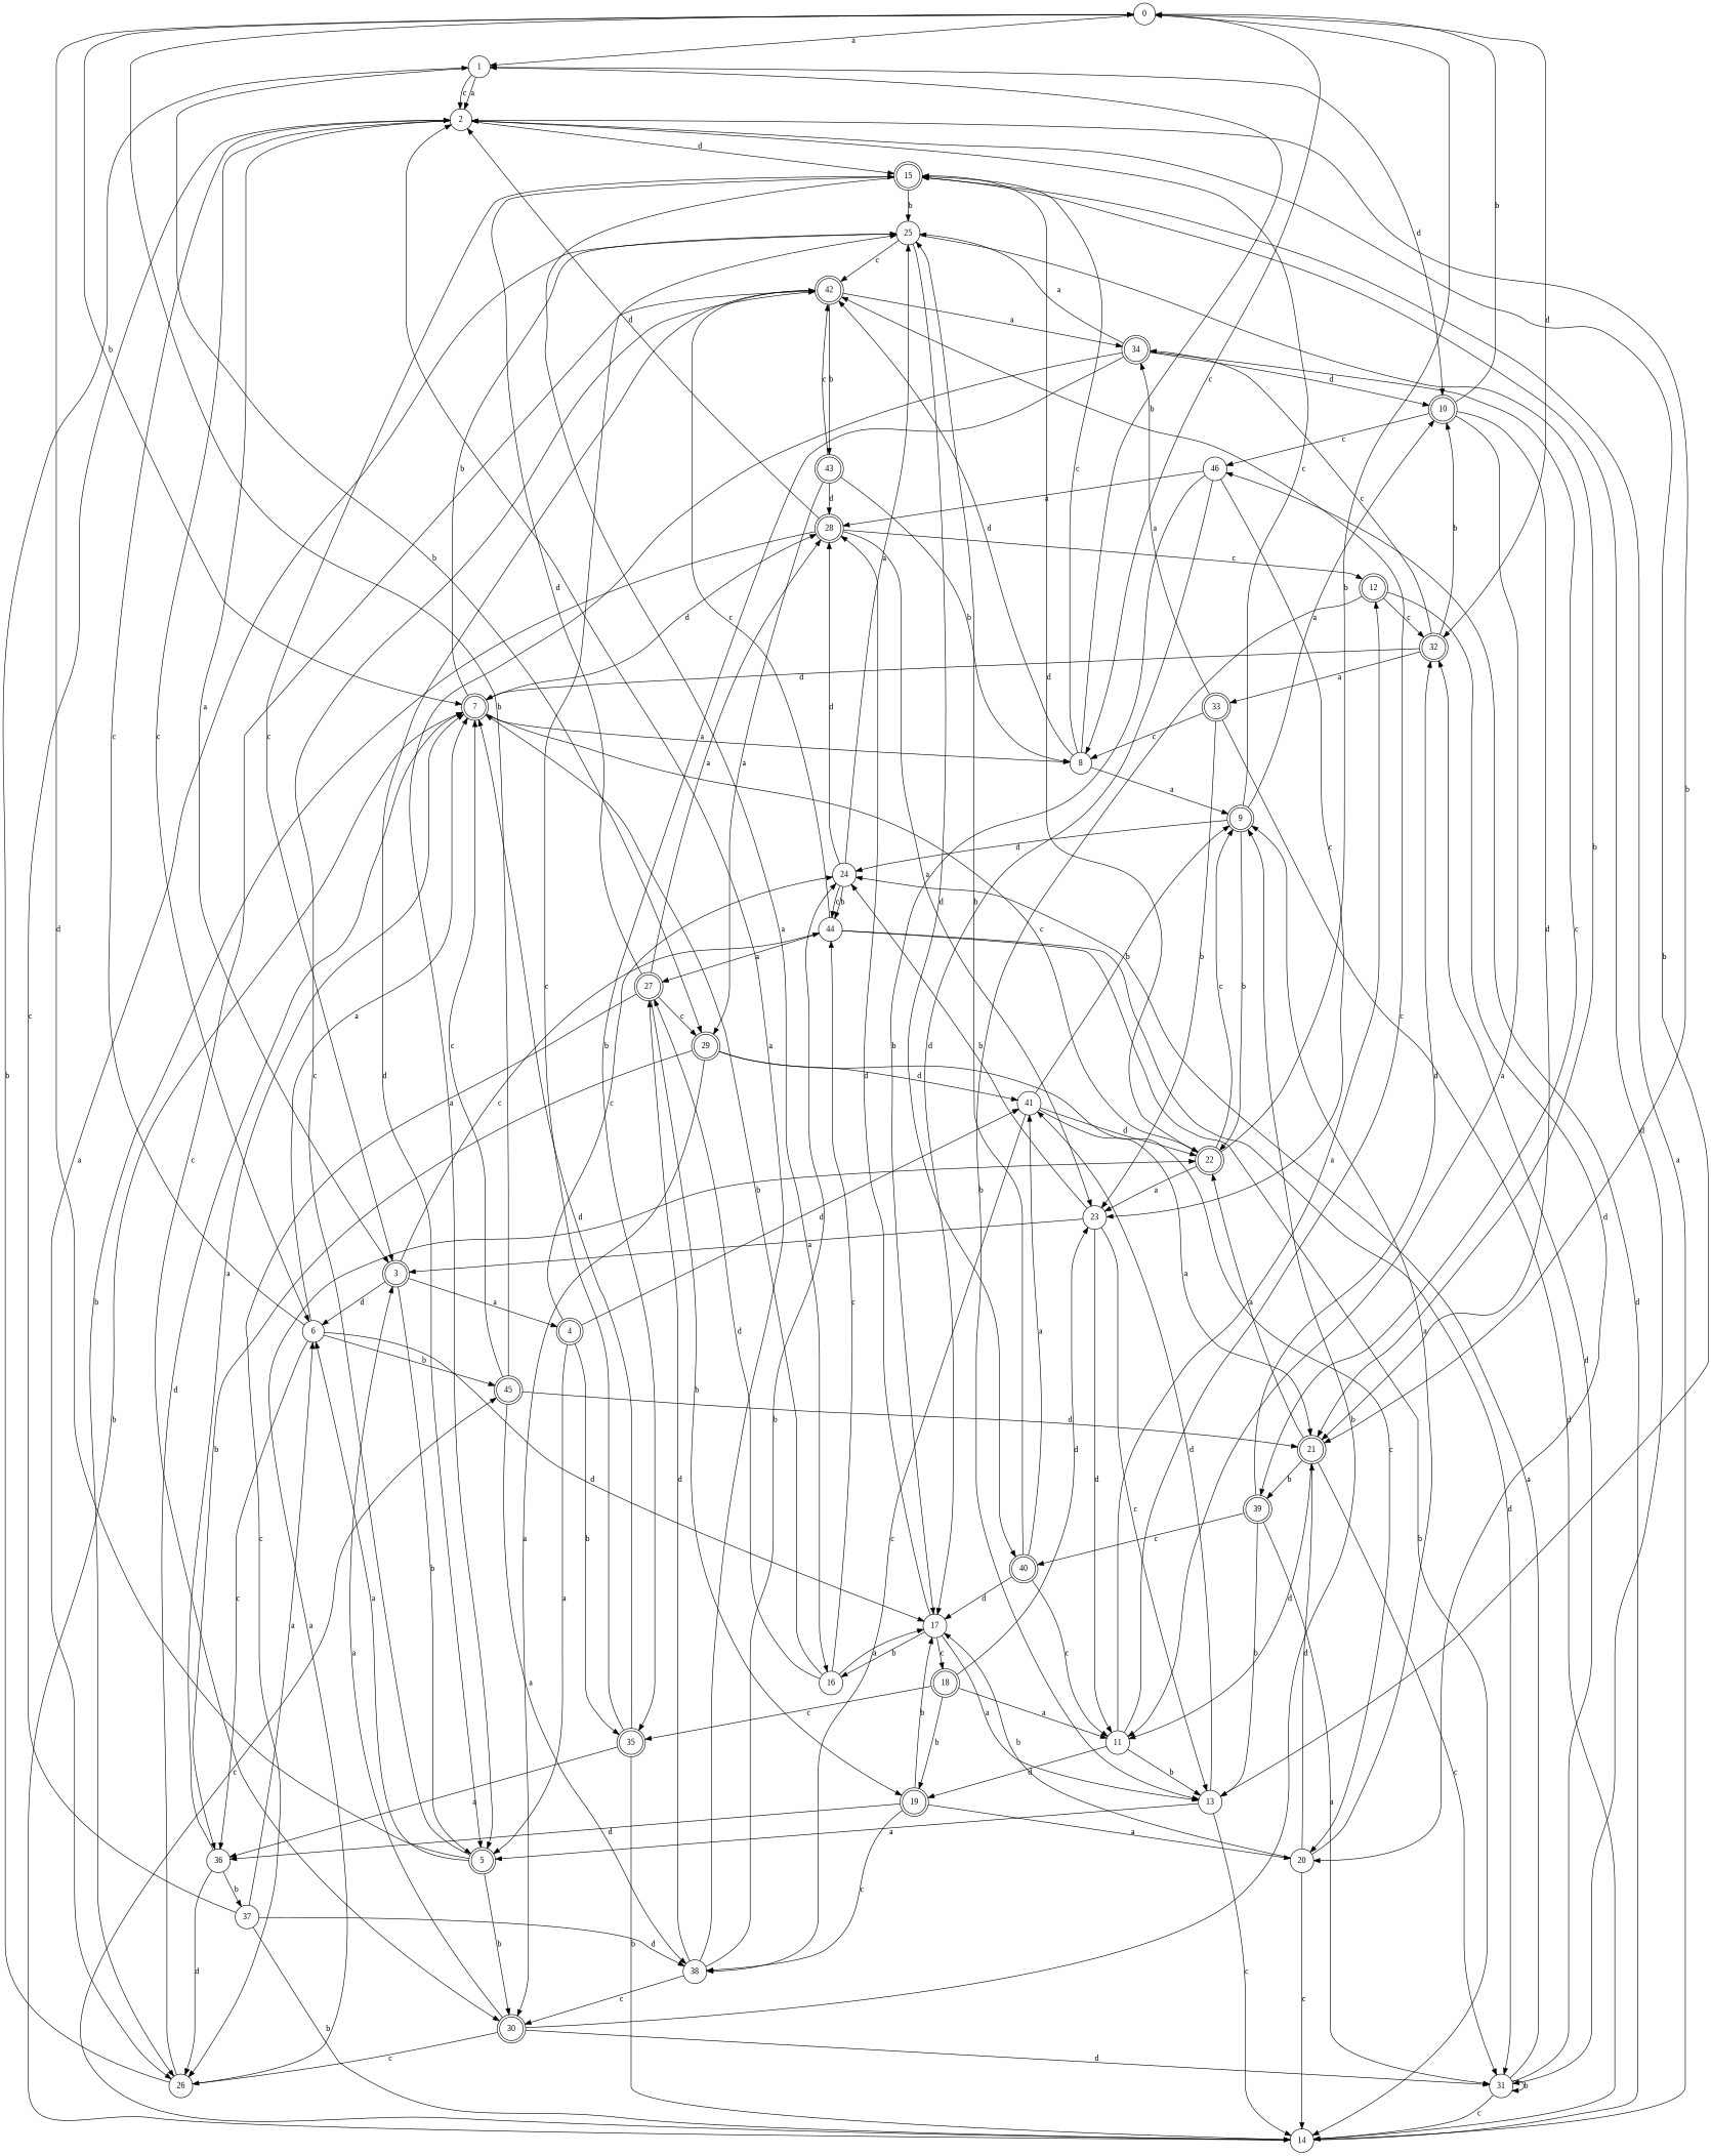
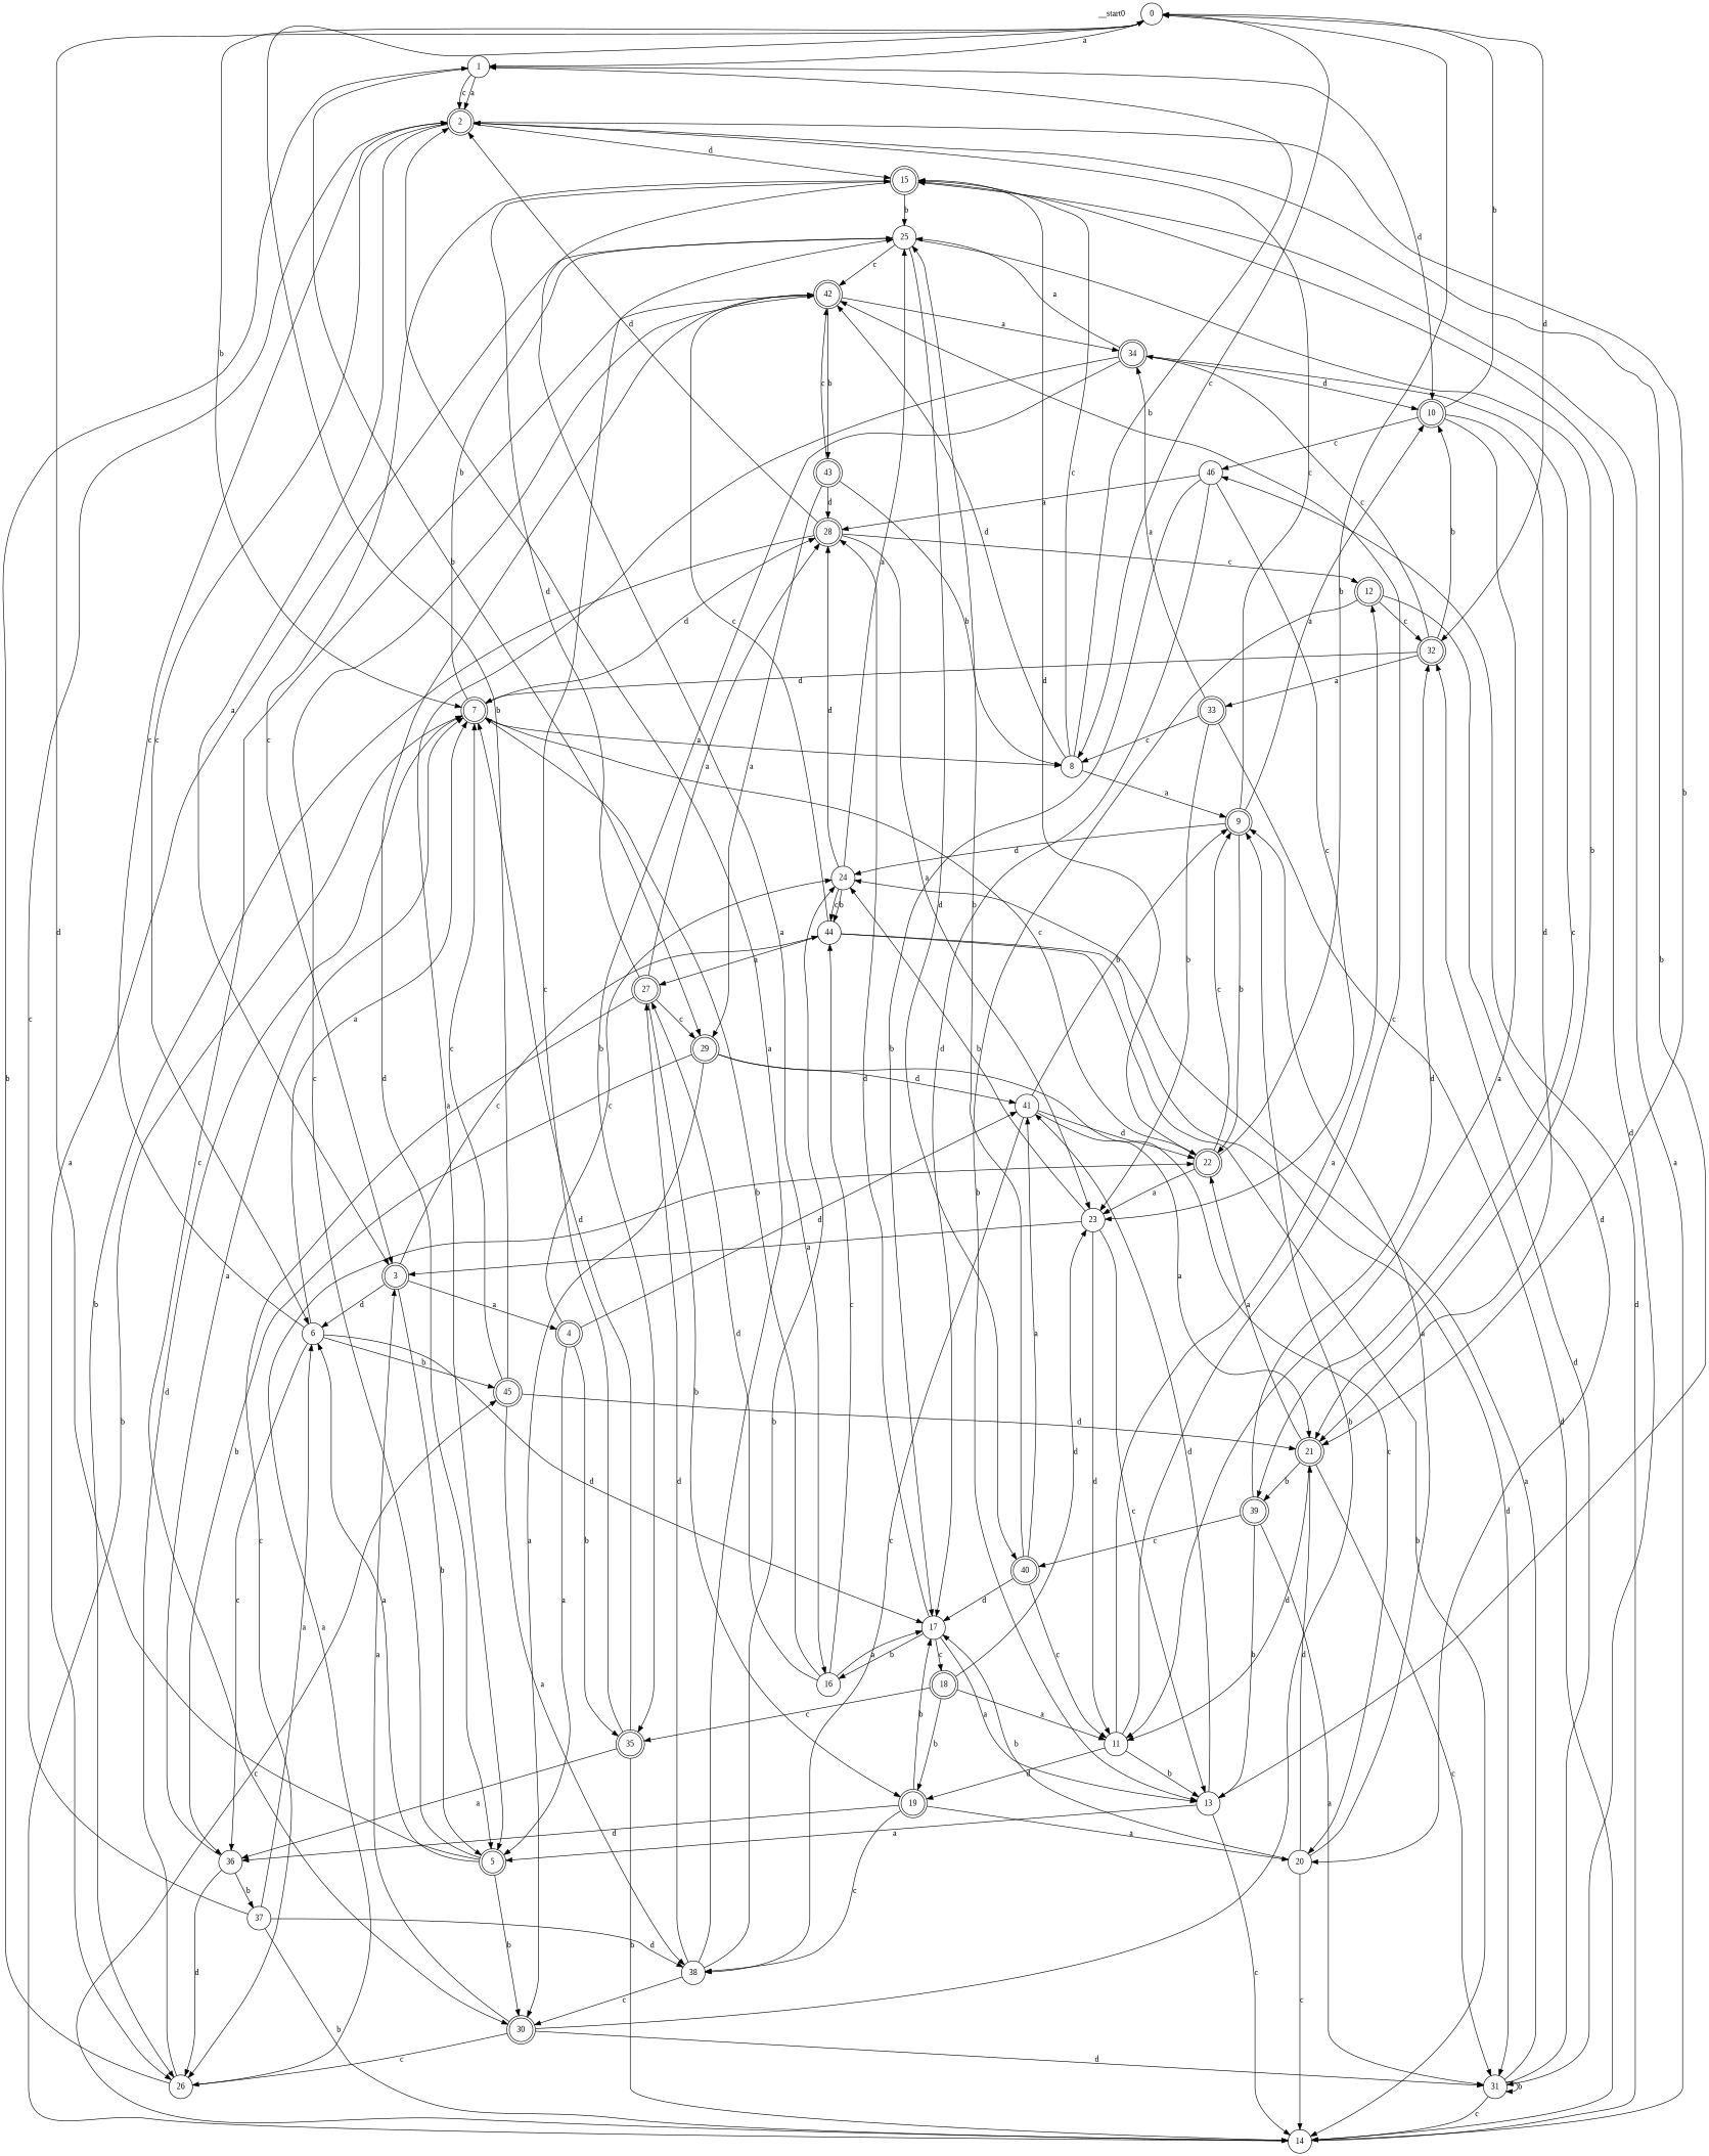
  digraph {
    fontname="Liberation Serif"
    rankdir=TB
    node [fontname="Liberation Serif" shape=doublecircle color=black fillcolor=white style="rounded,filled"]
    edge [fontname="Liberation Serif"]
+   __start0 [shape=none color="" fillcolor="" style=""]
    n2 [label=0 shape=circle style=filled]
    n3 [label=1 shape=circle style=filled]
    n4 [label=7]
    n5 [label=8 shape=circle style=filled]
    n6 [label=32]
-   n7 [label=2 shape=circle]
+   n7 [label=2]
    n8 [label=10]
    n9 [label=29]
    n10 [label=22]
    n11 [label=25 shape=circle style=filled]
    n12 [label=28]
    n13 [label=15]
    n14 [label=42]
    n15 [label=9]
    n16 [label=33]
    n17 [label=34]
    n18 [label=3]
    n19 [label=6 shape=circle style=filled]
    n20 [label=21]
    n21 [label=11 shape=circle style=filled]
    n22 [label=46 shape=circle style=filled]
    n23 [label=41 shape=circle style=filled]
    n24 [label=30]
    n25 [label=20 shape=circle style=filled]
    n26 [label=36 shape=circle style=filled]
    n27 [label=4]
    n28 [label=5]
    n29 [label=44 shape=circle style=filled]
    n30 [label=17 shape=circle style=filled]
    n31 [label=45]
    n32 [label=16 shape=circle style=filled]
    n33 [label=31 shape=circle style=filled]
    n34 [label=39]
    n35 [label=24 shape=circle style=filled]
    n36 [label=35]
    n37 [label=14 shape=circle style=filled]
    n38 [label=27]
    n39 [label=38 shape=circle style=filled]
    n40 [label=26 shape=circle style=filled]
    n41 [label=43]
    n42 [label=13 shape=circle style=filled]
    n43 [label=18]
    n44 [label=23 shape=circle style=filled]
    n45 [label=40]
    n46 [label=12]
    n47 [label=19]
    n48 [label=37 shape=circle style=filled]
    n2 -> n3 [label=a]
    n2 -> n4 [label=b]
    n2 -> n5 [label=c]
    n2 -> n6 [label=d]
    n3 -> n7 [label=a]
    n3 -> n7 [label=c]
    n3 -> n8 [label=d]
    n3 -> n9 [label=b]
    n4 -> n5 [label=a]
    n4 -> n10 [label=c]
    n4 -> n11 [label=b]
    n4 -> n12 [label=d]
    n5 -> n3 [label=b]
    n5 -> n13 [label=c]
    n5 -> n14 [label=d]
    n5 -> n15 [label=a]
    n6 -> n4 [label=d]
    n6 -> n8 [label=b]
    n6 -> n16 [label=a]
    n6 -> n17 [label=c]
    n7 -> n13 [label=d]
    n7 -> n18 [label=a]
    n7 -> n19 [label=c]
    n7 -> n20 [label=b]
    n8 -> n2 [label=b]
    n8 -> n20 [label=d]
    n8 -> n21 [label=a]
    n8 -> n22 [label=c]
    n9 -> n23 [label=d]
    n9 -> n24 [label=a]
    n9 -> n25 [label=c]
    n9 -> n26 [label=b]
    n10 -> n2 [label=b]
    n10 -> n13 [label=d]
    n10 -> n15 [label=c]
    n10 -> n44 [label=a]
    n11 -> n14 [label=c]
    n11 -> n20 [label=b]
    n11 -> n40 [label=a]
    n11 -> n45 [label=d]
    n12 -> n7 [label=d]
    n12 -> n40 [label=b]
    n12 -> n44 [label=a]
    n12 -> n46 [label=c]
    n13 -> n11 [label=b]
    n13 -> n18 [label=c]
    n13 -> n32 [label=a]
    n13 -> n33 [label=d]
    n14 -> n17 [label=a]
    n14 -> n24 [label=c]
    n14 -> n28 [label=d]
    n14 -> n41 [label=b]
    n15 -> n7 [label=c]
    n15 -> n8 [label=a]
    n15 -> n10 [label=b]
    n15 -> n35 [label=d]
    n16 -> n5 [label=c]
    n16 -> n17 [label=a]
    n16 -> n37 [label=d]
    n16 -> n44 [label=b]
    n17 -> n8 [label=d]
    n17 -> n11 [label=a]
    n17 -> n28 [label=a]
    n17 -> n34 [label=c]
    n17 -> n36 [label=b]
    n18 -> n19 [label=d]
    n18 -> n27 [label=a]
    n18 -> n28 [label=b]
    n18 -> n29 [label=c]
    n19 -> n4 [label=a]
    n19 -> n7 [label=c]
    n19 -> n26 [label=c]
    n19 -> n30 [label=d]
    n19 -> n31 [label=b]
    n20 -> n10 [label=a]
    n20 -> n21 [label=d]
    n20 -> n33 [label=c]
    n20 -> n34 [label=b]
    n21 -> n14 [label=c]
    n21 -> n42 [label=b]
    n21 -> n46 [label=a]
    n21 -> n47 [label=d]
    n22 -> n12 [label=a]
    n22 -> n30 [label=b]
    n22 -> n30 [label=d]
    n22 -> n44 [label=c]
    n23 -> n10 [label=d]
    n23 -> n15 [label=b]
    n23 -> n20 [label=a]
    n23 -> n39 [label=c]
    n24 -> n15 [label=b]
    n24 -> n18 [label=a]
    n24 -> n33 [label=d]
    n24 -> n40 [label=c]
    n25 -> n15 [label=a]
    n25 -> n20 [label=d]
    n25 -> n30 [label=b]
    n25 -> n37 [label=c]
    n26 -> n4 [label=a]
    n26 -> n40 [label=d]
    n26 -> n48 [label=b]
    n27 -> n23 [label=d]
    n27 -> n28 [label=a]
    n27 -> n35 [label=c]
    n27 -> n36 [label=b]
    n28 -> n2 [label=d]
    n28 -> n14 [label=c]
    n28 -> n19 [label=a]
    n28 -> n24 [label=b]
    n29 -> n14 [label=c]
    n29 -> n33 [label=d]
    n29 -> n37 [label=b]
    n29 -> n38 [label=a]
    n30 -> n12 [label=d]
    n30 -> n32 [label=b]
    n30 -> n42 [label=a]
    n30 -> n43 [label=c]
    n31 -> n2 [label=b]
    n31 -> n4 [label=c]
    n31 -> n20 [label=d]
    n31 -> n39 [label=a]
    n32 -> n4 [label=b]
    n32 -> n29 [label=c]
    n32 -> n30 [label=a]
    n32 -> n38 [label=d]
    n33 -> n6 [label=d]
    n33 -> n33 [label=b]
    n33 -> n35 [label=a]
    n33 -> n37 [label=c]
    n34 -> n6 [label=d]
    n34 -> n33 [label=a]
    n34 -> n42 [label=b]
    n34 -> n45 [label=c]
    n35 -> n11 [label=a]
    n35 -> n12 [label=d]
    n35 -> n29 [label=b]
    n35 -> n29 [label=c]
    n36 -> n4 [label=d]
    n36 -> n11 [label=c]
    n36 -> n26 [label=a]
    n36 -> n37 [label=b]
    n37 -> n4 [label=b]
    n37 -> n13 [label=a]
    n37 -> n22 [label=d]
    n37 -> n31 [label=c]
    n38 -> n9 [label=c]
    n38 -> n12 [label=a]
    n38 -> n13 [label=d]
    n38 -> n40 [label=c]
    n38 -> n47 [label=b]
    n39 -> n7 [label=a]
    n39 -> n24 [label=c]
    n39 -> n35 [label=b]
    n39 -> n38 [label=d]
    n40 -> n3 [label=b]
    n40 -> n4 [label=d]
    n40 -> n10 [label=a]
    n41 -> n5 [label=b]
    n41 -> n9 [label=a]
    n41 -> n12 [label=d]
    n41 -> n14 [label=c]
    n42 -> n7 [label=b]
    n42 -> n23 [label=d]
    n42 -> n28 [label=a]
    n42 -> n37 [label=c]
    n43 -> n21 [label=a]
    n43 -> n36 [label=c]
    n43 -> n44 [label=d]
    n43 -> n47 [label=b]
    n44 -> n18 [label=a]
    n44 -> n21 [label=d]
    n44 -> n35 [label=b]
    n44 -> n42 [label=c]
    n45 -> n11 [label=b]
    n45 -> n21 [label=c]
    n45 -> n23 [label=a]
    n45 -> n30 [label=d]
    n46 -> n6 [label=c]
    n46 -> n25 [label=d]
    n46 -> n42 [label=b]
    n47 -> n25 [label=a]
    n47 -> n26 [label=d]
    n47 -> n30 [label=b]
    n47 -> n39 [label=c]
    n48 -> n7 [label=c]
    n48 -> n19 [label=a]
    n48 -> n37 [label=b]
    n48 -> n39 [label=d]
  }
